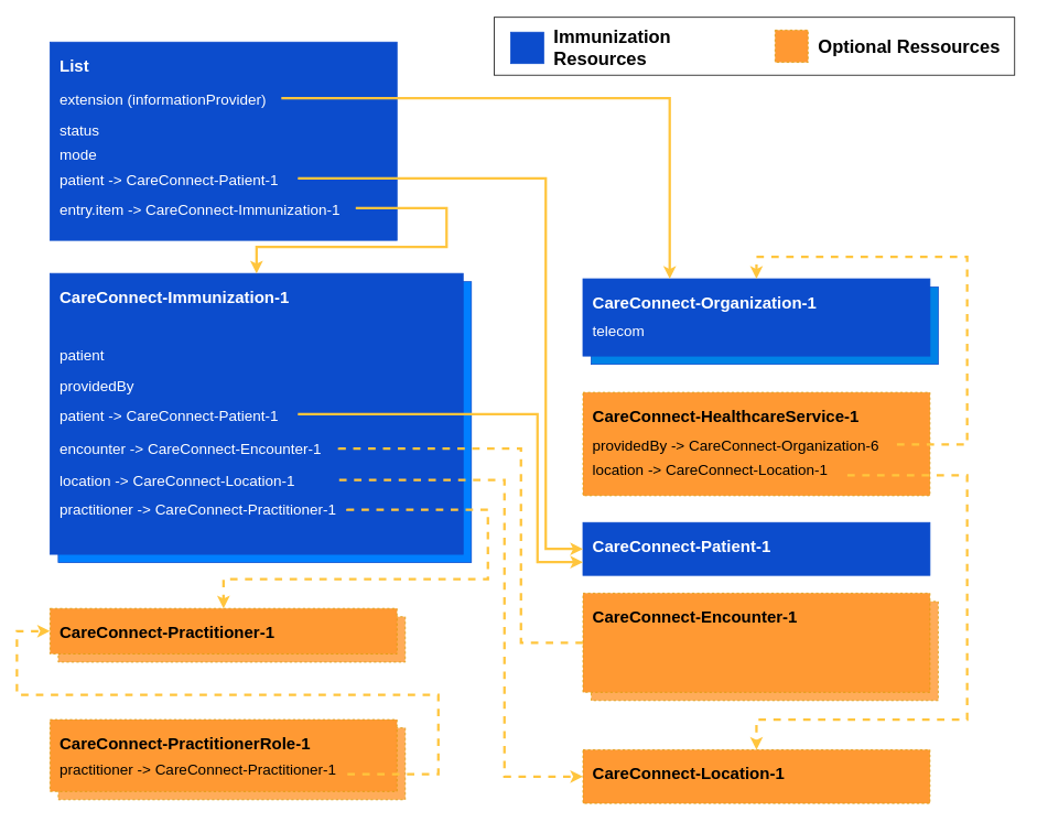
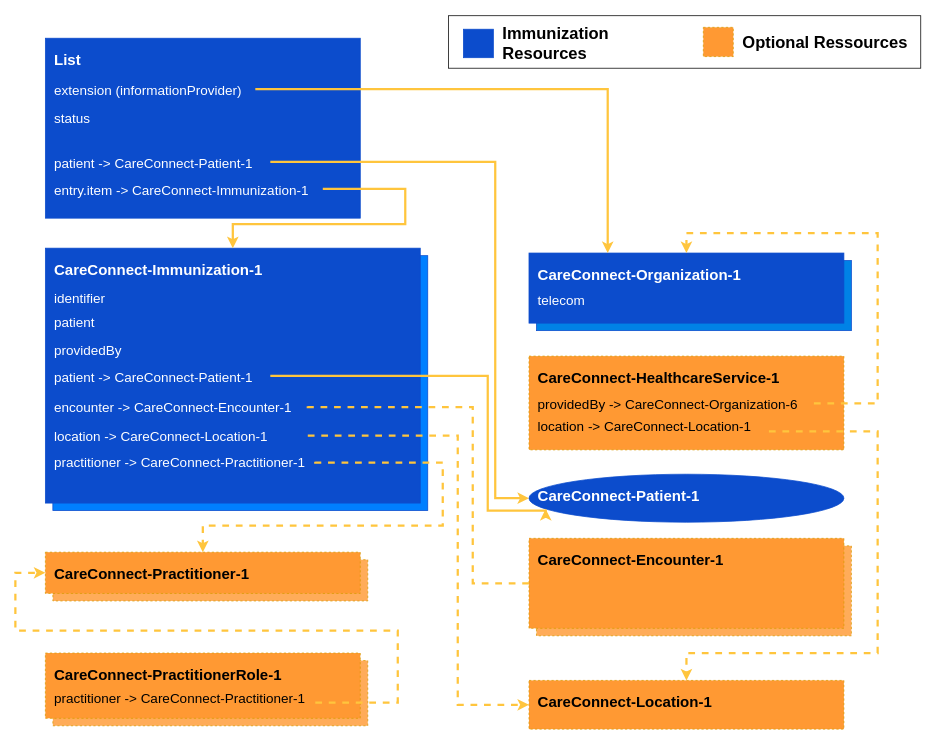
  <mxCell id="0" />
  <mxCell id="1" parent="0" />
  <mxCell id="2" value="CareConnect-Immunization-1" style="rounded=0;whiteSpace=wrap;html=1;fillColor=#007FFF;strokeColor=#0C4CCC;fontColor=#FFFFFF;verticalAlign=top;align=left;fontSize=20;spacingLeft=10;spacingTop=10;spacingBottom=10;spacingRight=10;fontStyle=1" parent="1" vertex="1"><mxGeometry x="70" y="340" width="500" height="340" as="geometry" /></mxCell>
  <mxCell id="3" value="CareConnect-Organization-1&lt;br style=&quot;font-size: 20px;&quot;&gt;" style="rounded=0;whiteSpace=wrap;html=1;fillColor=#0082E6;strokeColor=#0C4CCC;fontColor=#FFFFFF;verticalAlign=top;align=left;fontSize=20;spacingLeft=10;spacingTop=10;spacingBottom=10;spacingRight=10;fontStyle=1" parent="1" vertex="1"><mxGeometry x="715" y="346.5" width="420" height="93.5" as="geometry" /></mxCell>
  <mxCell id="4" value="CareConnect-Practitioner-1&lt;br style=&quot;font-size: 20px&quot;&gt;" style="rounded=0;whiteSpace=wrap;html=1;fillColor=#FFAC59;strokeColor=#d79b00;fontColor=#000000;verticalAlign=top;align=left;fontSize=20;spacingLeft=10;spacingTop=10;spacingBottom=10;spacingRight=10;fontStyle=1;gradientDirection=east;dashed=1;" parent="1" vertex="1"><mxGeometry x="715" y="727" width="420" height="120" as="geometry" /></mxCell>
  <mxCell id="5" value="" style="rounded=0;whiteSpace=wrap;html=1;strokeColor=#000000;strokeWidth=1;fillColor=none;gradientColor=none;fontSize=90;fontColor=#000000;align=left;" parent="1" vertex="1"><mxGeometry x="597.5" y="20" width="630" height="70" as="geometry" /></mxCell>
  <mxCell id="6" value="CareConnect-Organization-1&lt;br style=&quot;font-size: 20px;&quot;&gt;" style="rounded=0;whiteSpace=wrap;html=1;fillColor=#0C4CCC;strokeColor=#0C4CCC;fontColor=#FFFFFF;verticalAlign=top;align=left;fontSize=20;spacingLeft=10;spacingTop=10;spacingBottom=10;spacingRight=10;fontStyle=1" parent="1" vertex="1"><mxGeometry x="705" y="336.5" width="420" height="93.5" as="geometry" /></mxCell>
  <mxCell id="7" value="CareConnect-Immunization-1" style="rounded=0;whiteSpace=wrap;html=1;fillColor=#0C4CCC;strokeColor=#0C4CCC;fontColor=#FFFFFF;verticalAlign=top;align=left;fontSize=20;spacingLeft=10;spacingTop=10;spacingBottom=10;spacingRight=10;fontStyle=1" parent="1" vertex="1"><mxGeometry x="60" y="330" width="500" height="340" as="geometry" /></mxCell>
- <mxCell id="8" value="CareConnect-Patient-1&lt;br style=&quot;font-size: 20px&quot;&gt;" style="rounded=0;whiteSpace=wrap;html=1;fillColor=#0C4CCC;strokeColor=#0C4CCC;fontColor=#FFFFFF;verticalAlign=top;align=left;fontSize=20;spacingLeft=10;spacingTop=10;spacingBottom=10;spacingRight=10;fontStyle=1" parent="1" vertex="1"><mxGeometry x="705" y="631.5" width="420" height="64" as="geometry" /></mxCell>
+ <mxCell id="8" value="CareConnect-Patient-1&lt;br style=&quot;font-size: 20px&quot;&gt;" style="ellipse;whiteSpace=wrap;html=1;fillColor=#0C4CCC;strokeColor=#0C4CCC;fontColor=#FFFFFF;verticalAlign=top;align=left;fontSize=20;spacingLeft=10;spacingTop=10;spacingBottom=10;spacingRight=10;fontStyle=1;" parent="1" vertex="1"><mxGeometry x="705" y="631.5" width="420" height="64" as="geometry" /></mxCell>
  <mxCell id="9" style="edgeStyle=orthogonalEdgeStyle;rounded=0;html=1;exitX=1;exitY=0.5;entryX=0;entryY=0.75;jettySize=auto;orthogonalLoop=1;strokeColor=#FFC53D;strokeWidth=3;fontSize=20;fontColor=#FFFFFF;entryDx=0;entryDy=0;" parent="1" source="10" target="8" edge="1"><mxGeometry relative="1" as="geometry"><Array as="points"><mxPoint x="650" y="501" /><mxPoint x="650" y="680" /></Array></mxGeometry></mxCell>
  <mxCell id="10" value="patient -&amp;gt; CareConnect-Patient-1" style="text;html=1;fontSize=18;fontColor=#FFFFFF;" parent="1" vertex="1"><mxGeometry x="70" y="485.5" width="290" height="30" as="geometry" /></mxCell>
  <mxCell id="11" value="CareConnect-Encounter-1" style="rounded=0;whiteSpace=wrap;html=1;fillColor=#FF9933;strokeColor=#d79b00;fontColor=#000000;verticalAlign=top;align=left;fontSize=20;spacingLeft=10;spacingTop=10;spacingBottom=10;spacingRight=10;fontStyle=1;gradientDirection=east;dashed=1;" parent="1" vertex="1"><mxGeometry x="705" y="717" width="420" height="120" as="geometry" /></mxCell>
+ <mxCell id="12" value="identifier" style="text;html=1;fontSize=18;fontColor=#FFFFFF;" parent="1" vertex="1"><mxGeometry x="70" y="380.5" width="300" height="30" as="geometry" /></mxCell>
  <mxCell id="13" value="patient" style="text;html=1;fontSize=18;fontColor=#FFFFFF;" parent="1" vertex="1"><mxGeometry x="70" y="412.5" width="300" height="30" as="geometry" /></mxCell>
  <mxCell id="14" value="&lt;br style=&quot;font-size: 20px&quot;&gt;" style="rounded=0;whiteSpace=wrap;html=1;fillColor=#FF9933;strokeColor=#d79b00;fontColor=#000000;verticalAlign=top;align=left;fontSize=20;spacingLeft=10;spacingTop=10;spacingBottom=10;spacingRight=10;fontStyle=1;gradientDirection=east;dashed=1;" parent="1" vertex="1"><mxGeometry x="937.5" y="35.5" width="40" height="39" as="geometry" /></mxCell>
  <mxCell id="15" value="&lt;br style=&quot;font-size: 20px&quot;&gt;" style="rounded=0;whiteSpace=wrap;html=1;fillColor=#0C4CCC;strokeColor=#0C4CCC;fontColor=#FFFFFF;verticalAlign=top;align=left;fontSize=20;spacingLeft=10;spacingTop=10;spacingBottom=10;spacingRight=10;fontStyle=1" parent="1" vertex="1"><mxGeometry x="617.5" y="38" width="40" height="38" as="geometry" /></mxCell>
  <mxCell id="16" value="Optional Ressources" style="text;html=1;strokeColor=none;fillColor=none;align=left;verticalAlign=middle;whiteSpace=wrap;rounded=0;dashed=1;fontSize=22;fontColor=#000000;fontStyle=1" parent="1" vertex="1"><mxGeometry x="987.5" y="24.5" width="245" height="65" as="geometry" /></mxCell>
  <mxCell id="17" value="&lt;div style=&quot;text-align: left&quot;&gt;&lt;span&gt;Immunization Resources&lt;/span&gt;&lt;/div&gt;" style="text;html=1;strokeColor=none;fillColor=none;align=left;verticalAlign=middle;whiteSpace=wrap;rounded=0;dashed=1;fontSize=22;fontColor=#000000;fontStyle=1" parent="1" vertex="1"><mxGeometry x="667.5" y="24" width="245" height="65" as="geometry" /></mxCell>
  <mxCell id="18" style="edgeStyle=orthogonalEdgeStyle;rounded=0;orthogonalLoop=1;jettySize=auto;html=1;exitX=1;exitY=0.5;exitDx=0;exitDy=0;entryX=0;entryY=0.5;entryDx=0;entryDy=0;dashed=1;strokeColor=#FFC53D;strokeWidth=3;fontColor=#000000;endArrow=none;" parent="1" source="19" target="11" edge="1"><mxGeometry relative="1" as="geometry"><Array as="points"><mxPoint x="410" y="542" /><mxPoint x="630" y="542" /><mxPoint x="630" y="777" /></Array></mxGeometry></mxCell>
  <mxCell id="19" value="encounter -&amp;gt; CareConnect-Encounter-1" style="text;html=1;fontSize=18;fontColor=#FFFFFF;" parent="1" vertex="1"><mxGeometry x="70" y="526" width="340" height="30" as="geometry" /></mxCell>
  <mxCell id="20" value="CareConnect-Practitioner-1&lt;br style=&quot;font-size: 20px&quot;&gt;" style="rounded=0;whiteSpace=wrap;html=1;fillColor=#FFAC59;strokeColor=#d79b00;fontColor=#000000;verticalAlign=top;align=left;fontSize=20;spacingLeft=10;spacingTop=10;spacingBottom=10;spacingRight=10;fontStyle=1;gradientDirection=east;dashed=1;" parent="1" vertex="1"><mxGeometry x="70" y="745.5" width="420" height="55" as="geometry" /></mxCell>
  <mxCell id="21" value="CareConnect-Practitioner-1&lt;br style=&quot;font-size: 20px&quot;&gt;" style="rounded=0;whiteSpace=wrap;html=1;fillColor=#FF9933;strokeColor=#d79b00;fontColor=#000000;verticalAlign=top;align=left;fontSize=20;spacingLeft=10;spacingTop=10;spacingBottom=10;spacingRight=10;fontStyle=1;gradientDirection=east;dashed=1;" parent="1" vertex="1"><mxGeometry x="60" y="735.5" width="420" height="55" as="geometry" /></mxCell>
  <mxCell id="22" value="CareConnect-Practitioner-1&lt;br style=&quot;font-size: 20px&quot;&gt;" style="rounded=0;whiteSpace=wrap;html=1;fillColor=#FFAC59;strokeColor=#d79b00;fontColor=#000000;verticalAlign=top;align=left;fontSize=20;spacingLeft=10;spacingTop=10;spacingBottom=10;spacingRight=10;fontStyle=1;gradientDirection=east;dashed=1;" parent="1" vertex="1"><mxGeometry x="70" y="880" width="420" height="87" as="geometry" /></mxCell>
  <mxCell id="23" value="CareConnect-PractitionerRole-1" style="rounded=0;whiteSpace=wrap;html=1;fillColor=#FF9933;strokeColor=#d79b00;fontColor=#000000;verticalAlign=top;align=left;fontSize=20;spacingLeft=10;spacingTop=10;spacingBottom=10;spacingRight=10;fontStyle=1;gradientDirection=east;dashed=1;" parent="1" vertex="1"><mxGeometry x="60" y="870" width="420" height="87" as="geometry" /></mxCell>
  <mxCell id="24" style="edgeStyle=orthogonalEdgeStyle;rounded=0;orthogonalLoop=1;jettySize=auto;html=1;exitX=1;exitY=0.75;exitDx=0;exitDy=0;entryX=0;entryY=0.5;entryDx=0;entryDy=0;dashed=1;strokeColor=#FFC53D;strokeWidth=3;" parent="1" source="25" target="21" edge="1"><mxGeometry relative="1" as="geometry"><Array as="points"><mxPoint x="530" y="936" /><mxPoint x="530" y="840" /><mxPoint x="20" y="840" /><mxPoint x="20" y="763" /></Array></mxGeometry></mxCell>
  <mxCell id="25" value="practitioner -&amp;gt; CareConnect-Practitioner-1" style="text;html=1;fontSize=18;fontColor=#000000;" parent="1" vertex="1"><mxGeometry x="70" y="913.5" width="350" height="30" as="geometry" /></mxCell>
  <mxCell id="26" value="providedBy" style="text;html=1;fontSize=18;fontColor=#FFFFFF;" parent="1" vertex="1"><mxGeometry x="70" y="450" width="300" height="30" as="geometry" /></mxCell>
  <mxCell id="27" value="CareConnect-Location-1" style="rounded=0;whiteSpace=wrap;html=1;fillColor=#FF9933;strokeColor=#d79b00;fontColor=#000000;verticalAlign=top;align=left;fontSize=20;spacingLeft=10;spacingTop=10;spacingBottom=10;spacingRight=10;fontStyle=1;gradientDirection=east;dashed=1;" parent="1" vertex="1"><mxGeometry x="705" y="906.5" width="420" height="65" as="geometry" /></mxCell>
  <mxCell id="28" style="edgeStyle=orthogonalEdgeStyle;rounded=0;orthogonalLoop=1;jettySize=auto;html=1;exitX=1;exitY=0.5;exitDx=0;exitDy=0;entryX=0;entryY=0.5;entryDx=0;entryDy=0;fillColor=#ffe6cc;strokeColor=#FFC53D;strokeWidth=3;dashed=1;" parent="1" source="29" target="27" edge="1"><mxGeometry relative="1" as="geometry"><Array as="points"><mxPoint x="610" y="580" /><mxPoint x="610" y="939" /></Array></mxGeometry></mxCell>
  <mxCell id="29" value="location -&amp;gt; CareConnect-Location-1" style="text;html=1;fontSize=18;fontColor=#FFFFFF;" parent="1" vertex="1"><mxGeometry x="70" y="565" width="340" height="30" as="geometry" /></mxCell>
  <mxCell id="30" style="edgeStyle=orthogonalEdgeStyle;rounded=0;orthogonalLoop=1;jettySize=auto;html=1;exitX=1;exitY=0.5;exitDx=0;exitDy=0;dashed=1;strokeColor=#FFC53D;strokeWidth=3;entryX=0.5;entryY=0;entryDx=0;entryDy=0;" parent="1" source="31" target="21" edge="1"><mxGeometry relative="1" as="geometry"><Array as="points"><mxPoint x="590" y="616" /><mxPoint x="590" y="700" /><mxPoint x="270" y="700" /></Array><mxPoint x="230" y="690" as="targetPoint" /></mxGeometry></mxCell>
  <mxCell id="31" value="practitioner -&amp;gt; CareConnect-Practitioner-1" style="text;html=1;fontSize=18;fontColor=#FFFFFF;" parent="1" vertex="1"><mxGeometry x="70" y="600" width="350" height="30" as="geometry" /></mxCell>
  <mxCell id="32" value="CareConnect-HealthcareService-1" style="rounded=0;whiteSpace=wrap;html=1;fillColor=#FF9933;strokeColor=#d79b00;fontColor=#000000;verticalAlign=top;align=left;fontSize=20;spacingLeft=10;spacingTop=10;spacingBottom=10;spacingRight=10;fontStyle=1;gradientDirection=east;dashed=1;" parent="1" vertex="1"><mxGeometry x="705" y="474" width="420" height="125" as="geometry" /></mxCell>
  <mxCell id="33" style="edgeStyle=orthogonalEdgeStyle;rounded=0;orthogonalLoop=1;jettySize=auto;html=1;exitX=1;exitY=0.5;exitDx=0;exitDy=0;entryX=0.5;entryY=0;entryDx=0;entryDy=0;dashed=1;strokeColor=#FFC53D;strokeWidth=3;" parent="1" source="34" target="6" edge="1"><mxGeometry relative="1" as="geometry"><Array as="points"><mxPoint x="1170" y="537" /><mxPoint x="1170" y="310" /><mxPoint x="915" y="310" /></Array></mxGeometry></mxCell>
  <mxCell id="34" value="providedBy -&amp;gt; CareConnect-Organization-6" style="text;html=1;fontSize=18;fontColor=#000000;" parent="1" vertex="1"><mxGeometry x="715" y="522" width="370" height="30" as="geometry" /></mxCell>
  <mxCell id="35" style="edgeStyle=orthogonalEdgeStyle;rounded=0;orthogonalLoop=1;jettySize=auto;html=1;exitX=1;exitY=0.75;exitDx=0;exitDy=0;dashed=1;strokeColor=#FFC53D;strokeWidth=3;" parent="1" source="36" target="27" edge="1"><mxGeometry relative="1" as="geometry"><Array as="points"><mxPoint x="1170" y="575" /><mxPoint x="1170" y="870" /><mxPoint x="915" y="870" /></Array></mxGeometry></mxCell>
  <mxCell id="36" value="location -&amp;gt; CareConnect-Location-1" style="text;html=1;fontSize=18;fontColor=#000000;" parent="1" vertex="1"><mxGeometry x="715" y="552" width="310" height="30" as="geometry" /></mxCell>
  <mxCell id="37" value="List" style="rounded=0;whiteSpace=wrap;html=1;fillColor=#0C4CCC;strokeColor=#0C4CCC;fontColor=#FFFFFF;verticalAlign=top;align=left;fontSize=20;spacingLeft=10;spacingTop=10;spacingBottom=10;spacingRight=10;fontStyle=1" vertex="1" parent="1"><mxGeometry x="60" y="50" width="420" height="240" as="geometry" /></mxCell>
- <mxCell id="38" value="mode" style="text;html=1;fontSize=18;fontColor=#FFFFFF;" vertex="1" parent="1"><mxGeometry x="70" y="169.5" width="370" height="30" as="geometry" /></mxCell>
  <mxCell id="39" style="edgeStyle=orthogonalEdgeStyle;rounded=0;orthogonalLoop=1;jettySize=auto;html=1;exitX=1;exitY=0.5;exitDx=0;exitDy=0;entryX=0.5;entryY=0;entryDx=0;entryDy=0;fillColor=#ffe6cc;strokeColor=#FFC53D;strokeWidth=3;" edge="1" parent="1" source="40" target="7"><mxGeometry relative="1" as="geometry"><Array as="points"><mxPoint x="540" y="251" /><mxPoint x="540" y="298" /><mxPoint x="310" y="298" /></Array></mxGeometry></mxCell>
  <mxCell id="40" value="entry.item -&amp;gt; CareConnect-Immunization-1" style="text;html=1;fontSize=18;fontColor=#FFFFFF;" vertex="1" parent="1"><mxGeometry x="70" y="236" width="360" height="30" as="geometry" /></mxCell>
  <mxCell id="41" value="status" style="text;html=1;fontSize=18;fontColor=#FFFFFF;" vertex="1" parent="1"><mxGeometry x="70" y="139.5" width="370" height="30" as="geometry" /></mxCell>
  <mxCell id="42" style="edgeStyle=orthogonalEdgeStyle;rounded=0;orthogonalLoop=1;jettySize=auto;html=1;exitX=1;exitY=0.5;exitDx=0;exitDy=0;entryX=0;entryY=0.5;entryDx=0;entryDy=0;strokeColor=#FFC53D;strokeWidth=3;" edge="1" parent="1" source="43" target="8"><mxGeometry relative="1" as="geometry"><Array as="points"><mxPoint x="660" y="215" /><mxPoint x="660" y="664" /></Array></mxGeometry></mxCell>
  <mxCell id="43" value="patient -&amp;gt; CareConnect-Patient-1" style="text;html=1;fontSize=18;fontColor=#FFFFFF;" vertex="1" parent="1"><mxGeometry x="70" y="200" width="290" height="30" as="geometry" /></mxCell>
  <mxCell id="44" style="edgeStyle=orthogonalEdgeStyle;rounded=0;orthogonalLoop=1;jettySize=auto;html=1;exitX=1;exitY=0.5;exitDx=0;exitDy=0;entryX=0.25;entryY=0;entryDx=0;entryDy=0;strokeColor=#FFC53D;strokeWidth=3;" edge="1" parent="1" source="45" target="6"><mxGeometry relative="1" as="geometry" /></mxCell>
  <mxCell id="45" value="extension (informationProvider)" style="text;html=1;fontSize=18;fontColor=#FFFFFF;" vertex="1" parent="1"><mxGeometry x="70" y="103" width="270" height="30" as="geometry" /></mxCell>
  <mxCell id="46" value="telecom" style="text;html=1;fontSize=18;fontColor=#FFFFFF;" vertex="1" parent="1"><mxGeometry x="715" y="382.5" width="370" height="30" as="geometry" /></mxCell>
